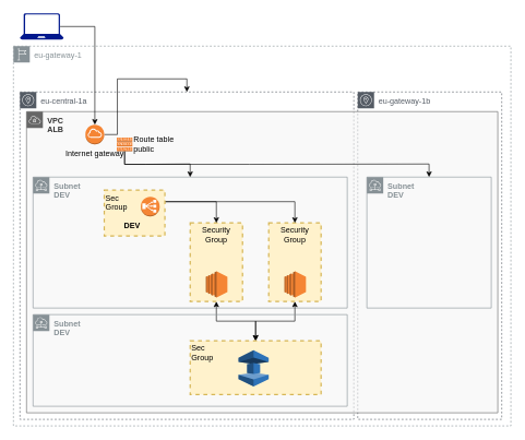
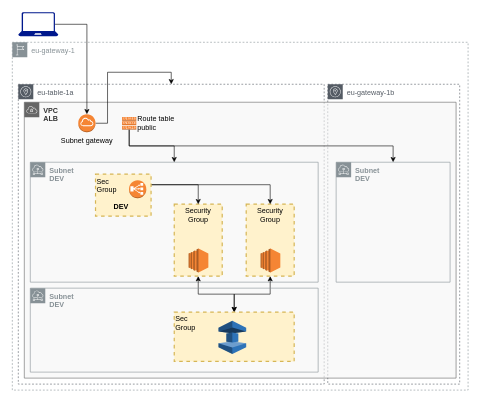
  <mxCell id="0" />
  <mxCell id="1" parent="0" />
  <mxCell id="2" value="eu-gateway-1" style="outlineConnect=0;gradientColor=none;html=1;whiteSpace=wrap;fontSize=12;fontStyle=0;shape=mxgraph.aws4.group;grIcon=mxgraph.aws4.group_region;strokeColor=#879196;fillColor=none;verticalAlign=top;align=left;spacingLeft=30;fontColor=#879196;dashed=1;" parent="1" vertex="1"><mxGeometry x="20" y="70" width="760" height="580" as="geometry" /></mxCell>
- <mxCell id="3" value="eu-central-1a" style="outlineConnect=0;gradientColor=none;html=1;whiteSpace=wrap;fontSize=12;fontStyle=0;shape=mxgraph.aws4.group;grIcon=mxgraph.aws4.group_availability_zone;strokeColor=#545B64;fillColor=none;verticalAlign=top;align=left;spacingLeft=30;fontColor=#545B64;dashed=1;" parent="1" vertex="1"><mxGeometry x="30" y="140" width="510" height="500" as="geometry" /></mxCell>
+ <mxCell id="3" value="eu-table-1a" style="outlineConnect=0;gradientColor=none;html=1;whiteSpace=wrap;fontSize=12;fontStyle=0;shape=mxgraph.aws4.group;grIcon=mxgraph.aws4.group_availability_zone;strokeColor=#545B64;fillColor=none;verticalAlign=top;align=left;spacingLeft=30;fontColor=#545B64;dashed=1;" parent="1" vertex="1"><mxGeometry x="30" y="140" width="510" height="500" as="geometry" /></mxCell>
  <mxCell id="4" value="eu-gateway-1b" style="outlineConnect=0;gradientColor=none;html=1;whiteSpace=wrap;fontSize=12;fontStyle=0;shape=mxgraph.aws4.group;grIcon=mxgraph.aws4.group_availability_zone;strokeColor=#545B64;fillColor=none;verticalAlign=top;align=left;spacingLeft=30;fontColor=#545B64;dashed=1;" parent="1" vertex="1"><mxGeometry x="546" y="140" width="220" height="500" as="geometry" /></mxCell>
  <mxCell id="5" value="&lt;b&gt;VPC &lt;br&gt;ALB&lt;/b&gt;" style="outlineConnect=0;html=1;whiteSpace=wrap;fontSize=12;fontStyle=0;shape=mxgraph.aws4.group;grIcon=mxgraph.aws4.group_vpc;strokeColor=#666666;fillColor=#f5f5f5;verticalAlign=top;align=left;spacingLeft=30;dashed=0;fillOpacity=60;fontColor=#333333;" parent="1" vertex="1"><mxGeometry x="40" y="170" width="720" height="460" as="geometry" /></mxCell>
  <mxCell id="6" value="&lt;b&gt;Subnet &lt;br&gt;DEV&lt;/b&gt;" style="outlineConnect=0;gradientColor=none;html=1;whiteSpace=wrap;fontSize=12;fontStyle=0;shape=mxgraph.aws4.group;grIcon=mxgraph.aws4.group_subnet;strokeColor=#879196;fillColor=none;verticalAlign=top;align=left;spacingLeft=30;fontColor=#879196;dashed=0;" parent="1" vertex="1"><mxGeometry x="50" y="270" width="480" height="200" as="geometry" /></mxCell>
  <mxCell id="7" style="edgeStyle=orthogonalEdgeStyle;rounded=0;orthogonalLoop=1;jettySize=auto;html=1;exitX=1;exitY=0.5;exitDx=0;exitDy=0;exitPerimeter=0;" parent="1" source="8" target="3" edge="1"><mxGeometry relative="1" as="geometry" /></mxCell>
- <mxCell id="8" value="Internet gateway" style="outlineConnect=0;dashed=0;verticalLabelPosition=bottom;verticalAlign=top;align=center;html=1;shape=mxgraph.aws3.internet_gateway;fillColor=#F58534;gradientColor=none;" parent="1" vertex="1"><mxGeometry x="130" y="190" width="28.75" height="30" as="geometry" /></mxCell>
+ <mxCell id="8" value="Subnet gateway" style="outlineConnect=0;dashed=0;verticalLabelPosition=bottom;verticalAlign=top;align=center;html=1;shape=mxgraph.aws3.internet_gateway;fillColor=#F58534;gradientColor=none;" parent="1" vertex="1"><mxGeometry x="130" y="190" width="28.75" height="30" as="geometry" /></mxCell>
  <mxCell id="9" style="edgeStyle=orthogonalEdgeStyle;rounded=0;orthogonalLoop=1;jettySize=auto;html=1;exitX=0.92;exitY=0.5;exitDx=0;exitDy=0;exitPerimeter=0;entryX=0.5;entryY=0;entryDx=0;entryDy=0;entryPerimeter=0;" parent="1" source="10" target="8" edge="1"><mxGeometry relative="1" as="geometry" /></mxCell>
  <mxCell id="10" value="" style="aspect=fixed;pointerEvents=1;shadow=0;dashed=0;html=1;strokeColor=none;labelPosition=center;verticalLabelPosition=bottom;verticalAlign=top;align=center;fillColor=#00188D;shape=mxgraph.azure.laptop" parent="1" vertex="1"><mxGeometry x="30" y="20" width="66.66" height="40" as="geometry" /></mxCell>
  <mxCell id="11" style="edgeStyle=orthogonalEdgeStyle;rounded=0;orthogonalLoop=1;jettySize=auto;html=1;exitX=0.5;exitY=1;exitDx=0;exitDy=0;exitPerimeter=0;" parent="1" source="13" target="6" edge="1"><mxGeometry relative="1" as="geometry" /></mxCell>
  <mxCell id="12" style="edgeStyle=orthogonalEdgeStyle;rounded=0;orthogonalLoop=1;jettySize=auto;html=1;exitX=0.5;exitY=1;exitDx=0;exitDy=0;exitPerimeter=0;" edge="1" parent="1" source="13" target="26"><mxGeometry relative="1" as="geometry" /></mxCell>
- <mxCell id="13" value="Route table&lt;br&gt;public" style="outlineConnect=0;dashed=0;verticalLabelPosition=middle;verticalAlign=middle;align=left;html=1;shape=mxgraph.aws3.route_table;fillColor=#F58536;gradientColor=none;labelPosition=right;" parent="1" vertex="1"><mxGeometry x="178.02" y="209.5" width="23.71" height="21" as="geometry" /></mxCell>
+ <mxCell id="13" value="Route table&lt;br&gt;public" style="outlineConnect=0;dashed=0;verticalLabelPosition=middle;verticalAlign=middle;align=left;html=1;shape=mxgraph.aws3.route_table;fillColor=#F58536;gradientColor=none;labelPosition=right;" parent="1" vertex="1"><mxGeometry x="203.02" y="194.5" width="23.71" height="21" as="geometry" /></mxCell>
  <mxCell id="14" style="edgeStyle=orthogonalEdgeStyle;rounded=0;orthogonalLoop=1;jettySize=auto;html=1;exitX=0.5;exitY=1;exitDx=0;exitDy=0;startArrow=classic;startFill=1;" edge="1" parent="1" source="15" target="28"><mxGeometry relative="1" as="geometry"><Array as="points"><mxPoint x="330" y="490" /><mxPoint x="390" y="490" /></Array></mxGeometry></mxCell>
  <mxCell id="15" value="Security Group" style="fontStyle=0;verticalAlign=top;align=center;spacingTop=-2;fillColor=#fff2cc;rounded=0;whiteSpace=wrap;html=1;strokeColor=#d6b656;strokeWidth=2;dashed=1;container=1;collapsible=0;expand=0;recursiveResize=0;" parent="1" vertex="1"><mxGeometry x="290" y="340" width="80" height="120" as="geometry" /></mxCell>
  <mxCell id="16" value="" style="outlineConnect=0;dashed=0;verticalLabelPosition=bottom;verticalAlign=top;align=center;html=1;shape=mxgraph.aws3.ec2;fillColor=#F58534;gradientColor=none;" parent="15" vertex="1"><mxGeometry x="24.0" y="74" width="32.9" height="40" as="geometry" /></mxCell>
  <mxCell id="17" value="" style="shape=image;html=1;verticalAlign=top;verticalLabelPosition=bottom;labelBackgroundColor=#ffffff;imageAspect=0;aspect=fixed;image=https://cdn2.iconfinder.com/data/icons/nodejs-1/128/nodejs-128.png" parent="15" vertex="1"><mxGeometry x="16.45" y="30" width="48" height="48" as="geometry" /></mxCell>
  <mxCell id="18" style="edgeStyle=orthogonalEdgeStyle;rounded=0;orthogonalLoop=1;jettySize=auto;html=1;exitX=0.5;exitY=1;exitDx=0;exitDy=0;entryX=0.5;entryY=0;entryDx=0;entryDy=0;startArrow=classic;startFill=1;" edge="1" parent="1" source="19" target="28"><mxGeometry relative="1" as="geometry" /></mxCell>
  <mxCell id="19" value="Security Group" style="fontStyle=0;verticalAlign=top;align=center;spacingTop=-2;fillColor=#fff2cc;rounded=0;whiteSpace=wrap;html=1;strokeColor=#d6b656;strokeWidth=2;dashed=1;container=1;collapsible=0;expand=0;recursiveResize=0;" parent="1" vertex="1"><mxGeometry x="410" y="340" width="80" height="120" as="geometry" /></mxCell>
  <mxCell id="20" value="" style="outlineConnect=0;dashed=0;verticalLabelPosition=bottom;verticalAlign=top;align=center;html=1;shape=mxgraph.aws3.ec2;fillColor=#F58534;gradientColor=none;" parent="19" vertex="1"><mxGeometry x="24.0" y="74" width="32.9" height="40" as="geometry" /></mxCell>
  <mxCell id="21" value="" style="shape=image;html=1;verticalAlign=top;verticalLabelPosition=bottom;labelBackgroundColor=#ffffff;imageAspect=0;aspect=fixed;image=https://cdn2.iconfinder.com/data/icons/nodejs-1/128/nodejs-128.png" parent="19" vertex="1"><mxGeometry x="16.45" y="30" width="48" height="48" as="geometry" /></mxCell>
  <mxCell id="22" style="edgeStyle=orthogonalEdgeStyle;rounded=0;orthogonalLoop=1;jettySize=auto;html=1;exitX=1;exitY=0.25;exitDx=0;exitDy=0;entryX=0.5;entryY=0;entryDx=0;entryDy=0;" edge="1" parent="1" source="24" target="19"><mxGeometry relative="1" as="geometry" /></mxCell>
  <mxCell id="23" style="edgeStyle=orthogonalEdgeStyle;rounded=0;orthogonalLoop=1;jettySize=auto;html=1;exitX=1;exitY=0.25;exitDx=0;exitDy=0;entryX=0.5;entryY=0;entryDx=0;entryDy=0;" edge="1" parent="1" source="24" target="15"><mxGeometry relative="1" as="geometry" /></mxCell>
  <mxCell id="24" value="Sec&lt;br&gt;Group" style="fontStyle=0;verticalAlign=top;align=left;spacingTop=-2;fillColor=#fff2cc;rounded=0;whiteSpace=wrap;html=1;strokeColor=#d6b656;strokeWidth=2;dashed=1;container=1;collapsible=0;expand=0;recursiveResize=0;" parent="1" vertex="1"><mxGeometry x="158.75" y="290" width="92.62" height="70" as="geometry" /></mxCell>
  <mxCell id="25" value="&lt;b&gt;DEV&lt;/b&gt;" style="outlineConnect=0;dashed=0;verticalLabelPosition=bottom;verticalAlign=top;align=right;html=1;shape=mxgraph.aws3.classic_load_balancer;fillColor=#F58534;gradientColor=none;labelPosition=left;" parent="1" vertex="1"><mxGeometry x="214.64" y="300" width="28.75" height="30" as="geometry" /></mxCell>
  <mxCell id="26" value="&lt;b&gt;Subnet &lt;br&gt;DEV&lt;/b&gt;" style="outlineConnect=0;gradientColor=none;html=1;whiteSpace=wrap;fontSize=12;fontStyle=0;shape=mxgraph.aws4.group;grIcon=mxgraph.aws4.group_subnet;strokeColor=#879196;fillColor=none;verticalAlign=top;align=left;spacingLeft=30;fontColor=#879196;dashed=0;" vertex="1" parent="1"><mxGeometry x="560" y="270" width="190" height="200" as="geometry" /></mxCell>
  <mxCell id="27" value="&lt;b&gt;Subnet &lt;br&gt;DEV&lt;/b&gt;" style="outlineConnect=0;gradientColor=none;html=1;whiteSpace=wrap;fontSize=12;fontStyle=0;shape=mxgraph.aws4.group;grIcon=mxgraph.aws4.group_subnet;strokeColor=#879196;fillColor=none;verticalAlign=top;align=left;spacingLeft=30;fontColor=#879196;dashed=0;" vertex="1" parent="1"><mxGeometry x="50" y="480" width="480" height="140" as="geometry" /></mxCell>
  <mxCell id="28" value="Sec&lt;br&gt;Group" style="fontStyle=0;verticalAlign=top;align=left;spacingTop=-2;fillColor=#fff2cc;rounded=0;whiteSpace=wrap;html=1;strokeColor=#d6b656;strokeWidth=2;dashed=1;container=1;collapsible=0;expand=0;recursiveResize=0;" vertex="1" parent="1"><mxGeometry x="290" y="520" width="200" height="82.25" as="geometry" /></mxCell>
  <mxCell id="29" value="" style="outlineConnect=0;dashed=0;verticalLabelPosition=bottom;verticalAlign=top;align=center;html=1;shape=mxgraph.aws3.elasticache;fillColor=#2E73B8;gradientColor=none;" vertex="1" parent="1"><mxGeometry x="363.75" y="534.5" width="46.25" height="55.5" as="geometry" /></mxCell>
